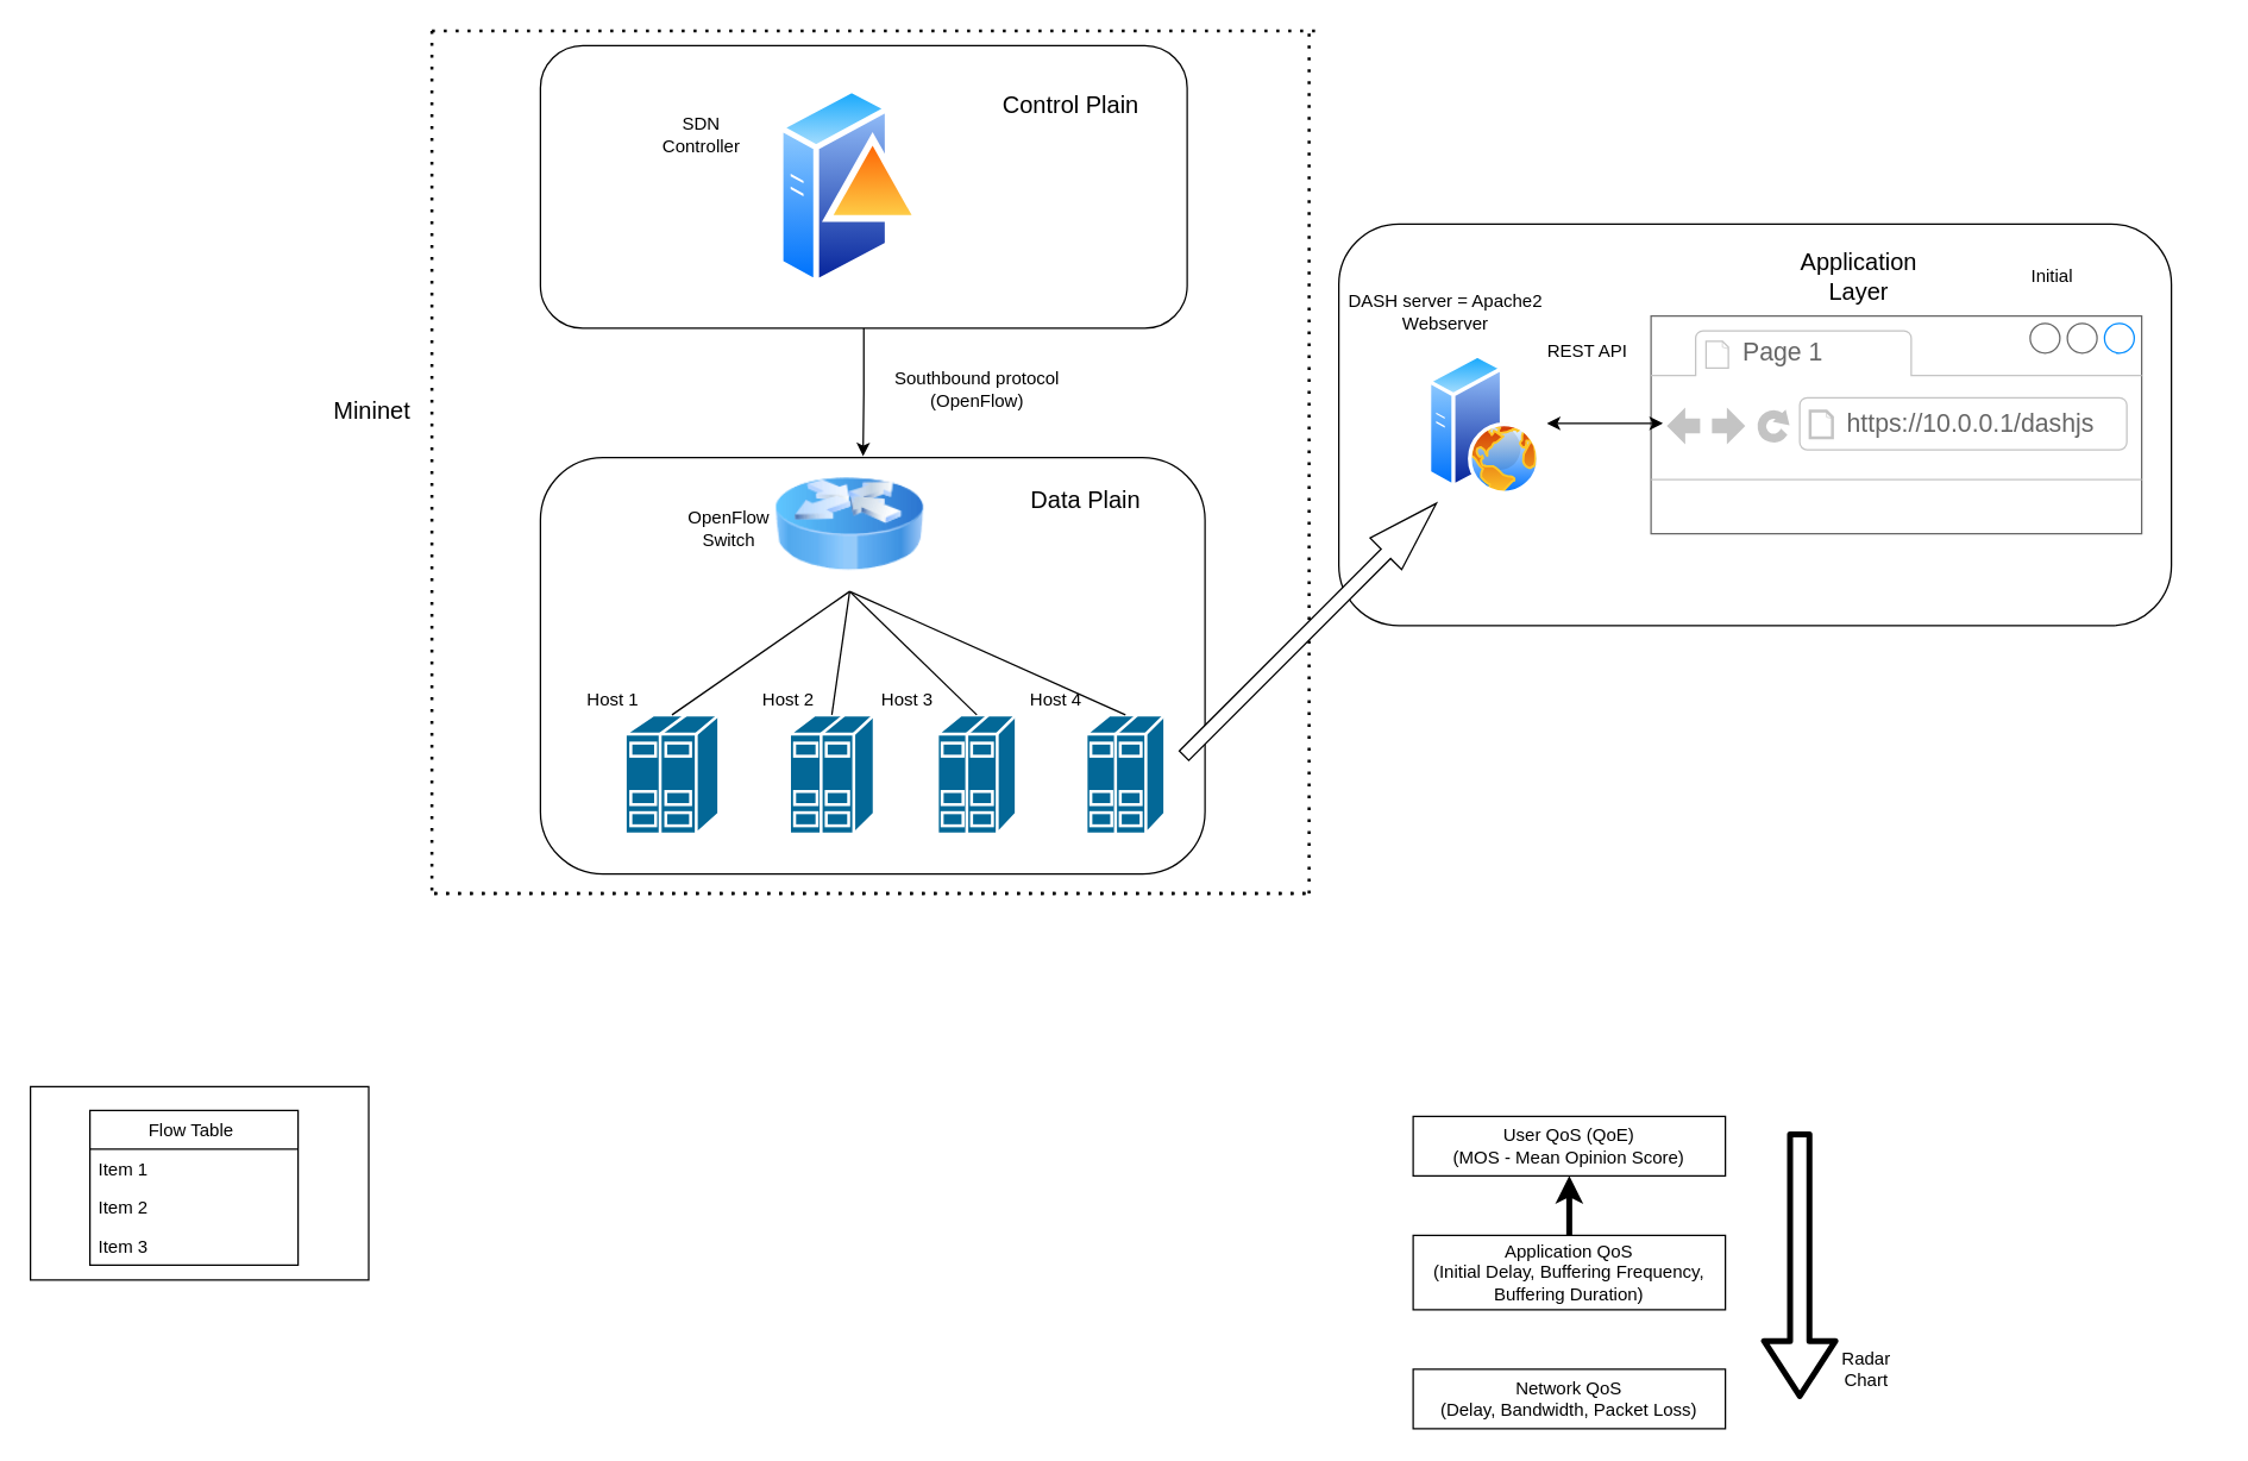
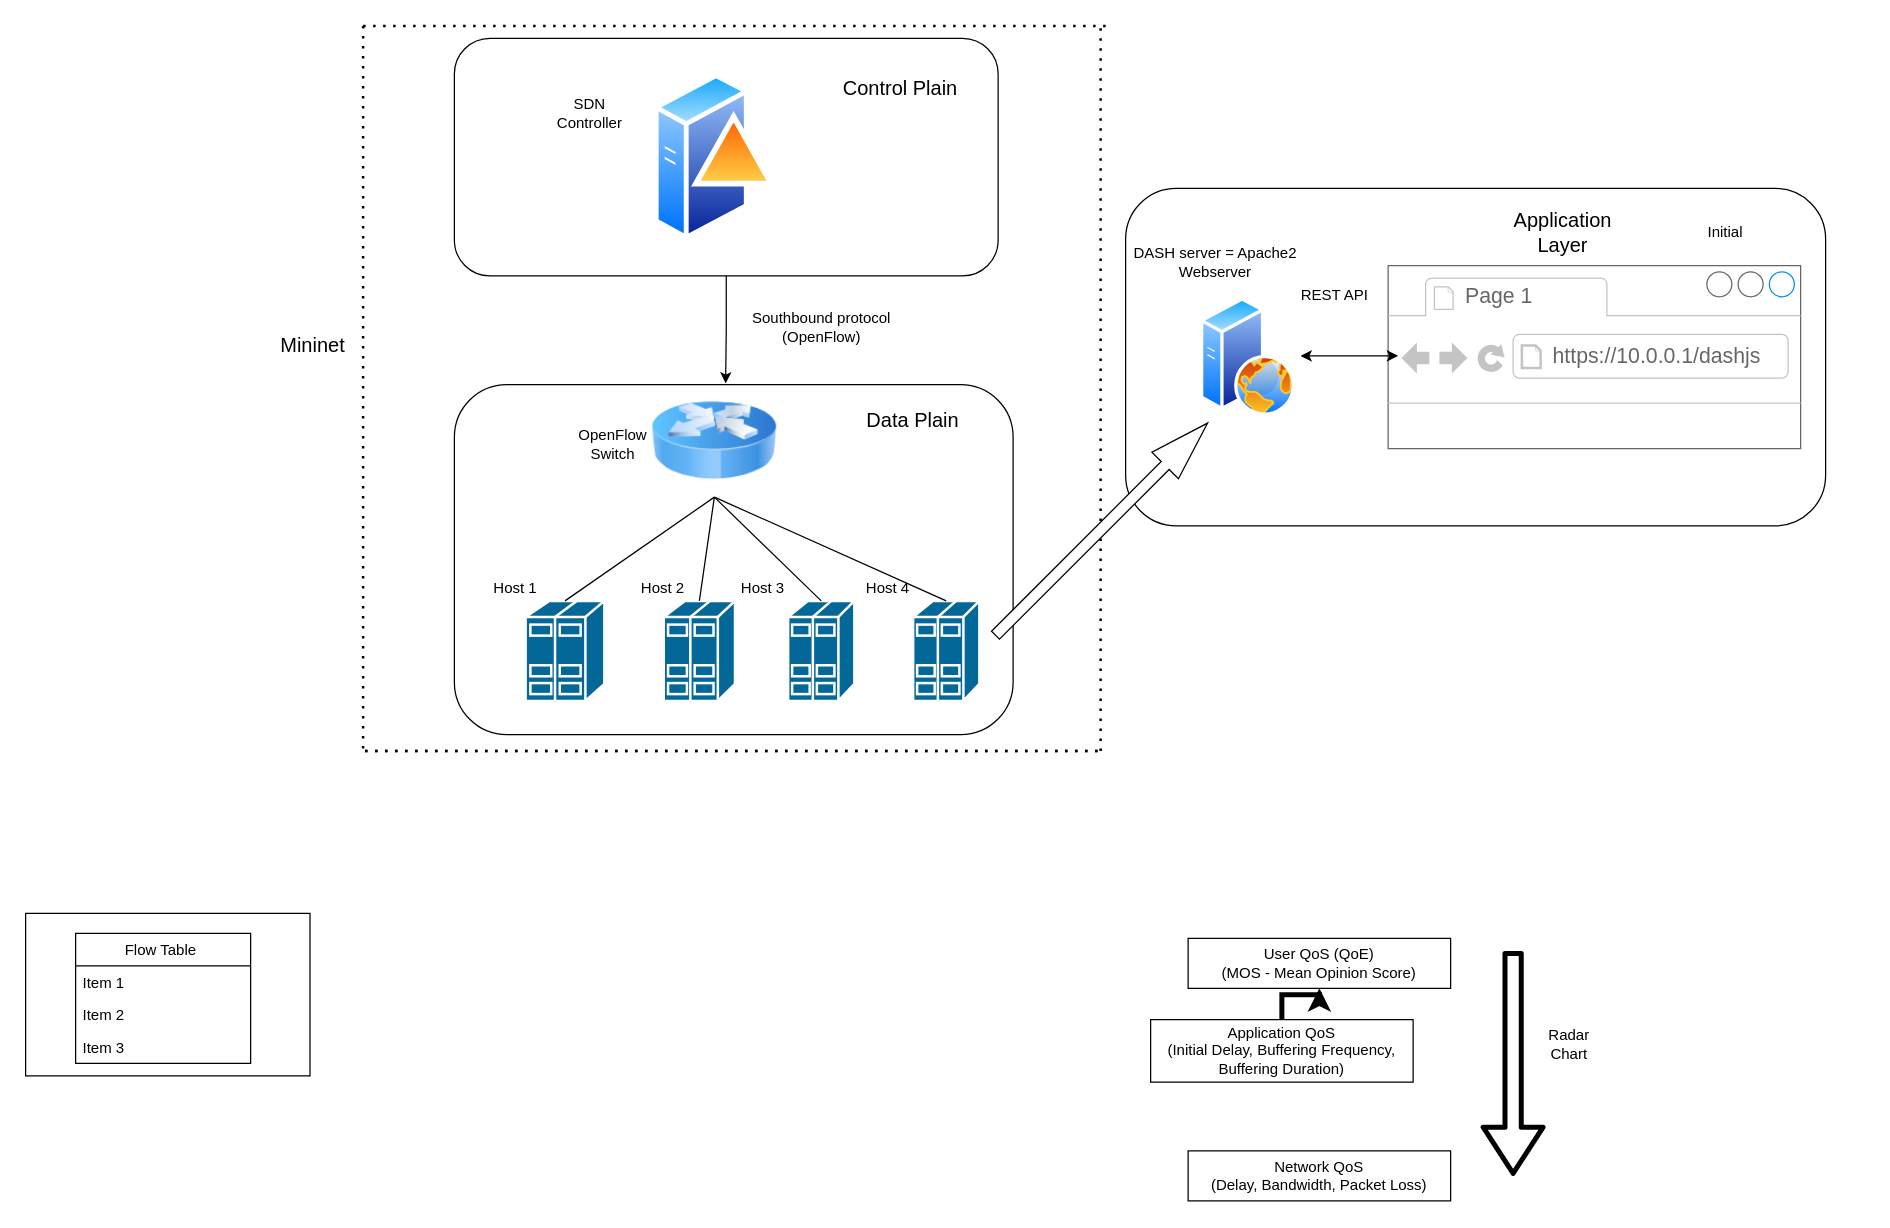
  <mxCell id="0" />
  <mxCell id="1" parent="0" />
  <mxCell id="2" value="" style="rounded=1;whiteSpace=wrap;html=1;" vertex="1" parent="1"><mxGeometry x="900" y="150" width="560" height="270" as="geometry" /></mxCell>
  <mxCell id="3" style="edgeStyle=orthogonalEdgeStyle;rounded=0;orthogonalLoop=1;jettySize=auto;html=1;exitX=0.5;exitY=1;exitDx=0;exitDy=0;entryX=0.59;entryY=-0.011;entryDx=0;entryDy=0;entryPerimeter=0;" edge="1" parent="1" source="4" target="7"><mxGeometry relative="1" as="geometry" /></mxCell>
  <mxCell id="4" value="" style="rounded=1;whiteSpace=wrap;html=1;" parent="1" vertex="1"><mxGeometry x="363" y="30" width="435" height="190" as="geometry" /></mxCell>
  <mxCell id="5" value="" style="rounded=1;whiteSpace=wrap;html=1;" parent="1" vertex="1"><mxGeometry x="363" y="307" width="447" height="280" as="geometry" /></mxCell>
  <mxCell id="6" value="" style="whiteSpace=wrap;html=1;aspect=fixed;" parent="1" vertex="1"><mxGeometry x="20" y="730" width="227.5" height="130" as="geometry" /></mxCell>
  <mxCell id="7" value="" style="image;html=1;image=img/lib/clip_art/networking/Router_Icon_128x128.png" parent="1" vertex="1"><mxGeometry x="521" y="307" width="100" height="90" as="geometry" /></mxCell>
  <mxCell id="8" value="" style="aspect=fixed;perimeter=ellipsePerimeter;html=1;align=center;shadow=0;dashed=0;spacingTop=3;image;image=img/lib/active_directory/domain_controller.svg;" parent="1" vertex="1"><mxGeometry x="523" y="55" width="98" height="140" as="geometry" /></mxCell>
  <mxCell id="9" value="" style="shape=mxgraph.cisco.servers.standard_host;html=1;pointerEvents=1;dashed=0;fillColor=#036897;strokeColor=#ffffff;strokeWidth=2;verticalLabelPosition=bottom;verticalAlign=top;align=center;outlineConnect=0;" parent="1" vertex="1"><mxGeometry x="420" y="480" width="63" height="80" as="geometry" /></mxCell>
  <mxCell id="10" value="" style="shape=mxgraph.cisco.servers.standard_host;html=1;pointerEvents=1;dashed=0;fillColor=#036897;strokeColor=#ffffff;strokeWidth=2;verticalLabelPosition=bottom;verticalAlign=top;align=center;outlineConnect=0;" parent="1" vertex="1"><mxGeometry x="530.5" y="480" width="57" height="80" as="geometry" /></mxCell>
  <mxCell id="11" value="" style="shape=mxgraph.cisco.servers.standard_host;html=1;pointerEvents=1;dashed=0;fillColor=#036897;strokeColor=#ffffff;strokeWidth=2;verticalLabelPosition=bottom;verticalAlign=top;align=center;outlineConnect=0;" parent="1" vertex="1"><mxGeometry x="630" y="480" width="53" height="80" as="geometry" /></mxCell>
  <mxCell id="12" value="" style="shape=mxgraph.cisco.servers.standard_host;html=1;pointerEvents=1;dashed=0;fillColor=#036897;strokeColor=#ffffff;strokeWidth=2;verticalLabelPosition=bottom;verticalAlign=top;align=center;outlineConnect=0;" parent="1" vertex="1"><mxGeometry x="730" y="480" width="53" height="80" as="geometry" /></mxCell>
  <mxCell id="13" value="" style="endArrow=none;html=1;exitX=0.5;exitY=0;exitDx=0;exitDy=0;exitPerimeter=0;entryX=0.5;entryY=1;entryDx=0;entryDy=0;" parent="1" source="9" target="7" edge="1"><mxGeometry width="50" height="50" relative="1" as="geometry"><mxPoint x="579.5" y="510" as="sourcePoint" /><mxPoint x="579.5" y="400" as="targetPoint" /></mxGeometry></mxCell>
  <mxCell id="14" value="" style="endArrow=none;html=1;exitX=0.5;exitY=0;exitDx=0;exitDy=0;exitPerimeter=0;entryX=0.5;entryY=1;entryDx=0;entryDy=0;" parent="1" source="10" target="7" edge="1"><mxGeometry width="50" height="50" relative="1" as="geometry"><mxPoint x="491.5" y="490" as="sourcePoint" /><mxPoint x="590" y="410" as="targetPoint" /></mxGeometry></mxCell>
  <mxCell id="15" value="" style="endArrow=none;html=1;exitX=0.5;exitY=0;exitDx=0;exitDy=0;exitPerimeter=0;entryX=0.5;entryY=1;entryDx=0;entryDy=0;" parent="1" source="11" target="7" edge="1"><mxGeometry width="50" height="50" relative="1" as="geometry"><mxPoint x="501.5" y="500" as="sourcePoint" /><mxPoint x="600" y="420" as="targetPoint" /></mxGeometry></mxCell>
  <mxCell id="16" value="" style="endArrow=none;html=1;exitX=0.5;exitY=0;exitDx=0;exitDy=0;exitPerimeter=0;entryX=0.5;entryY=1;entryDx=0;entryDy=0;" parent="1" source="12" target="7" edge="1"><mxGeometry width="50" height="50" relative="1" as="geometry"><mxPoint x="641.5" y="490" as="sourcePoint" /><mxPoint x="590" y="410" as="targetPoint" /></mxGeometry></mxCell>
  <mxCell id="17" value="Flow Table " style="swimlane;fontStyle=0;childLayout=stackLayout;horizontal=1;startSize=26;horizontalStack=0;resizeParent=1;resizeParentMax=0;resizeLast=0;collapsible=1;marginBottom=0;" parent="1" vertex="1"><mxGeometry x="60" y="746" width="140" height="104" as="geometry" /></mxCell>
  <mxCell id="18" value="Item 1" style="text;strokeColor=none;fillColor=none;align=left;verticalAlign=top;spacingLeft=4;spacingRight=4;overflow=hidden;rotatable=0;points=[[0,0.5],[1,0.5]];portConstraint=eastwest;" parent="17" vertex="1"><mxGeometry y="26" width="140" height="26" as="geometry" /></mxCell>
  <mxCell id="19" value="Item 2" style="text;strokeColor=none;fillColor=none;align=left;verticalAlign=top;spacingLeft=4;spacingRight=4;overflow=hidden;rotatable=0;points=[[0,0.5],[1,0.5]];portConstraint=eastwest;" parent="17" vertex="1"><mxGeometry y="52" width="140" height="26" as="geometry" /></mxCell>
  <mxCell id="20" value="Item 3" style="text;strokeColor=none;fillColor=none;align=left;verticalAlign=top;spacingLeft=4;spacingRight=4;overflow=hidden;rotatable=0;points=[[0,0.5],[1,0.5]];portConstraint=eastwest;" parent="17" vertex="1"><mxGeometry y="78" width="140" height="26" as="geometry" /></mxCell>
  <mxCell id="21" value="&lt;font style=&quot;font-size: 16px&quot;&gt;Data Plain&lt;/font&gt;" style="text;html=1;strokeColor=none;fillColor=none;align=center;verticalAlign=middle;whiteSpace=wrap;rounded=0;" parent="1" vertex="1"><mxGeometry x="690" y="320" width="80" height="30" as="geometry" /></mxCell>
  <mxCell id="22" value="&lt;font style=&quot;font-size: 16px&quot;&gt;Control Plain&lt;/font&gt;" style="text;html=1;strokeColor=none;fillColor=none;align=center;verticalAlign=middle;whiteSpace=wrap;rounded=0;" parent="1" vertex="1"><mxGeometry x="670" y="60" width="100" height="20" as="geometry" /></mxCell>
  <mxCell id="23" value="SDN Controller" style="text;html=1;strokeColor=none;fillColor=none;align=center;verticalAlign=middle;whiteSpace=wrap;rounded=0;" parent="1" vertex="1"><mxGeometry x="431.5" y="70" width="78.5" height="40" as="geometry" /></mxCell>
  <mxCell id="24" value="OpenFlow Switch" style="text;html=1;strokeColor=none;fillColor=none;align=center;verticalAlign=middle;whiteSpace=wrap;rounded=0;" parent="1" vertex="1"><mxGeometry x="460" y="330" width="60" height="50" as="geometry" /></mxCell>
  <mxCell id="25" value="Host 1" style="text;html=1;strokeColor=none;fillColor=none;align=center;verticalAlign=middle;whiteSpace=wrap;rounded=0;" parent="1" vertex="1"><mxGeometry x="391.5" y="460" width="40" height="20" as="geometry" /></mxCell>
  <mxCell id="26" value="Host 2" style="text;html=1;strokeColor=none;fillColor=none;align=center;verticalAlign=middle;whiteSpace=wrap;rounded=0;" parent="1" vertex="1"><mxGeometry x="510" y="460" width="40" height="20" as="geometry" /></mxCell>
  <mxCell id="27" value="Host 3" style="text;html=1;strokeColor=none;fillColor=none;align=center;verticalAlign=middle;whiteSpace=wrap;rounded=0;" parent="1" vertex="1"><mxGeometry x="590" y="460" width="40" height="20" as="geometry" /></mxCell>
  <mxCell id="28" value="Host 4" style="text;html=1;strokeColor=none;fillColor=none;align=center;verticalAlign=middle;whiteSpace=wrap;rounded=0;" parent="1" vertex="1"><mxGeometry x="690" y="460" width="40" height="20" as="geometry" /></mxCell>
  <mxCell id="29" value="Southbound protocol (OpenFlow)" style="text;html=1;strokeColor=none;fillColor=none;align=center;verticalAlign=middle;whiteSpace=wrap;rounded=0;" parent="1" vertex="1"><mxGeometry x="596.5" y="236" width="120" height="50" as="geometry" /></mxCell>
  <mxCell id="30" value="User QoS (QoE)&lt;br&gt;(MOS - Mean Opinion Score)" style="rounded=0;whiteSpace=wrap;html=1;movable=0;resizable=0;rotatable=0;deletable=0;editable=0;connectable=0;" parent="1" vertex="1"><mxGeometry x="950" y="750" width="210" height="40" as="geometry" /></mxCell>
  <mxCell id="31" value="" style="edgeStyle=orthogonalEdgeStyle;rounded=0;orthogonalLoop=1;jettySize=auto;html=1;strokeWidth=4;movable=0;resizable=0;rotatable=0;deletable=0;editable=0;connectable=0;" parent="1" source="32" target="30" edge="1"><mxGeometry relative="1" as="geometry" /></mxCell>
- <mxCell id="32" value="Application QoS&lt;br&gt;(Initial Delay, Buffering Frequency, Buffering Duration)" style="rounded=0;whiteSpace=wrap;html=1;movable=0;resizable=0;rotatable=0;deletable=0;editable=0;connectable=0;" parent="1" vertex="1"><mxGeometry x="950" y="830" width="210" height="50" as="geometry" /></mxCell>
+ <mxCell id="32" value="Application QoS&lt;br&gt;(Initial Delay, Buffering Frequency, Buffering Duration)" style="rounded=0;whiteSpace=wrap;html=1;movable=0;resizable=0;rotatable=0;deletable=0;editable=0;connectable=0;" parent="1" vertex="1"><mxGeometry x="920" y="815" width="210" height="50" as="geometry" /></mxCell>
  <mxCell id="33" value="Network QoS&lt;br&gt;(Delay, Bandwidth, Packet Loss)" style="rounded=0;whiteSpace=wrap;html=1;movable=0;resizable=0;rotatable=0;deletable=0;editable=0;connectable=0;" parent="1" vertex="1"><mxGeometry x="950" y="920" width="210" height="40" as="geometry" /></mxCell>
  <mxCell id="34" value="" style="shape=flexArrow;endArrow=classic;html=1;strokeWidth=4;endWidth=31;endSize=11;movable=0;resizable=0;rotatable=0;deletable=0;editable=0;connectable=0;" parent="1" edge="1"><mxGeometry width="50" height="50" relative="1" as="geometry"><mxPoint x="1210" y="760" as="sourcePoint" /><mxPoint x="1210" y="940" as="targetPoint" /><Array as="points" /></mxGeometry></mxCell>
- <mxCell id="35" value="Radar Chart" style="text;html=1;strokeColor=none;fillColor=none;align=center;verticalAlign=middle;whiteSpace=wrap;rounded=0;movable=0;resizable=0;rotatable=0;deletable=0;editable=0;connectable=0;" parent="1" vertex="1"><mxGeometry x="1230" y="905" width="50" height="30" as="geometry" /></mxCell>
+ <mxCell id="35" value="Radar Chart" style="text;html=1;strokeColor=none;fillColor=none;align=center;verticalAlign=middle;whiteSpace=wrap;rounded=0;movable=0;resizable=0;rotatable=0;deletable=0;editable=0;connectable=0;" parent="1" vertex="1"><mxGeometry x="1230" y="820" width="50" height="30" as="geometry" /></mxCell>
  <mxCell id="36" value="&lt;font style=&quot;font-size: 16px&quot;&gt;Application Layer&lt;/font&gt;" style="text;html=1;strokeColor=none;fillColor=none;align=center;verticalAlign=middle;whiteSpace=wrap;rounded=0;" vertex="1" parent="1"><mxGeometry x="1200" y="175" width="100" height="20" as="geometry" /></mxCell>
  <mxCell id="37" value="" style="endArrow=none;dashed=1;html=1;dashPattern=1 3;strokeWidth=2;" edge="1" parent="1"><mxGeometry width="50" height="50" relative="1" as="geometry"><mxPoint x="291.5" y="600" as="sourcePoint" /><mxPoint x="881.5" y="600" as="targetPoint" /></mxGeometry></mxCell>
  <mxCell id="38" value="" style="endArrow=none;dashed=1;html=1;dashPattern=1 3;strokeWidth=2;" edge="1" parent="1"><mxGeometry width="50" height="50" relative="1" as="geometry"><mxPoint x="291.5" y="600" as="sourcePoint" /><mxPoint x="881.5" y="600" as="targetPoint" /></mxGeometry></mxCell>
  <mxCell id="39" value="&lt;font style=&quot;font-size: 16px&quot;&gt;Mininet&lt;/font&gt;" style="text;html=1;strokeColor=none;fillColor=none;align=center;verticalAlign=middle;whiteSpace=wrap;rounded=0;" vertex="1" parent="1"><mxGeometry x="220" y="260" width="60" height="30" as="geometry" /></mxCell>
  <mxCell id="40" value="" style="endArrow=none;dashed=1;html=1;dashPattern=1 3;strokeWidth=2;" edge="1" parent="1"><mxGeometry width="50" height="50" relative="1" as="geometry"><mxPoint x="290" y="20" as="sourcePoint" /><mxPoint x="290" y="600" as="targetPoint" /></mxGeometry></mxCell>
  <mxCell id="41" value="" style="endArrow=none;dashed=1;html=1;dashPattern=1 3;strokeWidth=2;" edge="1" parent="1"><mxGeometry width="50" height="50" relative="1" as="geometry"><mxPoint x="290" y="20" as="sourcePoint" /><mxPoint x="890" y="20" as="targetPoint" /></mxGeometry></mxCell>
  <mxCell id="42" value="" style="endArrow=none;dashed=1;html=1;dashPattern=1 3;strokeWidth=2;" edge="1" parent="1"><mxGeometry width="50" height="50" relative="1" as="geometry"><mxPoint x="880" y="600" as="sourcePoint" /><mxPoint x="880" y="20" as="targetPoint" /></mxGeometry></mxCell>
  <mxCell id="43" value="" style="aspect=fixed;perimeter=ellipsePerimeter;html=1;align=center;shadow=0;dashed=0;spacingTop=3;image;image=img/lib/active_directory/web_server.svg;" vertex="1" parent="1"><mxGeometry x="960" y="237.5" width="76" height="95" as="geometry" /></mxCell>
  <mxCell id="44" value="" style="strokeWidth=1;shadow=0;dashed=0;align=center;html=1;shape=mxgraph.mockup.containers.browserWindow;rSize=0;strokeColor=#666666;strokeColor2=#008cff;strokeColor3=#c4c4c4;mainText=,;recursiveResize=0;" vertex="1" parent="1"><mxGeometry x="1110" y="211.75" width="330" height="146.5" as="geometry" /></mxCell>
  <mxCell id="45" value="Page 1" style="strokeWidth=1;shadow=0;dashed=0;align=center;html=1;shape=mxgraph.mockup.containers.anchor;fontSize=17;fontColor=#666666;align=left;" vertex="1" parent="44"><mxGeometry x="60" y="12" width="110" height="26" as="geometry" /></mxCell>
  <mxCell id="46" value="https://10.0.0.1/dashjs" style="strokeWidth=1;shadow=0;dashed=0;align=center;html=1;shape=mxgraph.mockup.containers.anchor;rSize=0;fontSize=17;fontColor=#666666;align=left;" vertex="1" parent="44"><mxGeometry x="130" y="60" width="250" height="26" as="geometry" /></mxCell>
  <mxCell id="47" value="" style="endArrow=classic;startArrow=classic;html=1;entryX=0.024;entryY=0.493;entryDx=0;entryDy=0;entryPerimeter=0;" edge="1" parent="1" target="44"><mxGeometry width="50" height="50" relative="1" as="geometry"><mxPoint x="1040" y="284" as="sourcePoint" /><mxPoint x="1100" y="260" as="targetPoint" /></mxGeometry></mxCell>
  <mxCell id="48" value="REST API" style="text;html=1;strokeColor=none;fillColor=none;align=center;verticalAlign=middle;whiteSpace=wrap;rounded=0;" vertex="1" parent="1"><mxGeometry x="1035" y="212" width="65" height="48" as="geometry" /></mxCell>
  <mxCell id="49" value="" style="shape=singleArrow;whiteSpace=wrap;html=1;rotation=-45;" vertex="1" parent="1"><mxGeometry x="760.74" y="407.63" width="240" height="30" as="geometry" /></mxCell>
  <mxCell id="50" value="DASH server = Apache2 Webserver" style="text;html=1;strokeColor=none;fillColor=none;align=center;verticalAlign=middle;whiteSpace=wrap;rounded=0;" vertex="1" parent="1"><mxGeometry x="900" y="179.5" width="144" height="58" as="geometry" /></mxCell>
  <mxCell id="51" value="Initial" style="text;html=1;strokeColor=none;fillColor=none;align=center;verticalAlign=middle;whiteSpace=wrap;rounded=0;" vertex="1" parent="1"><mxGeometry x="1320" y="170" width="120" height="30" as="geometry" /></mxCell>
